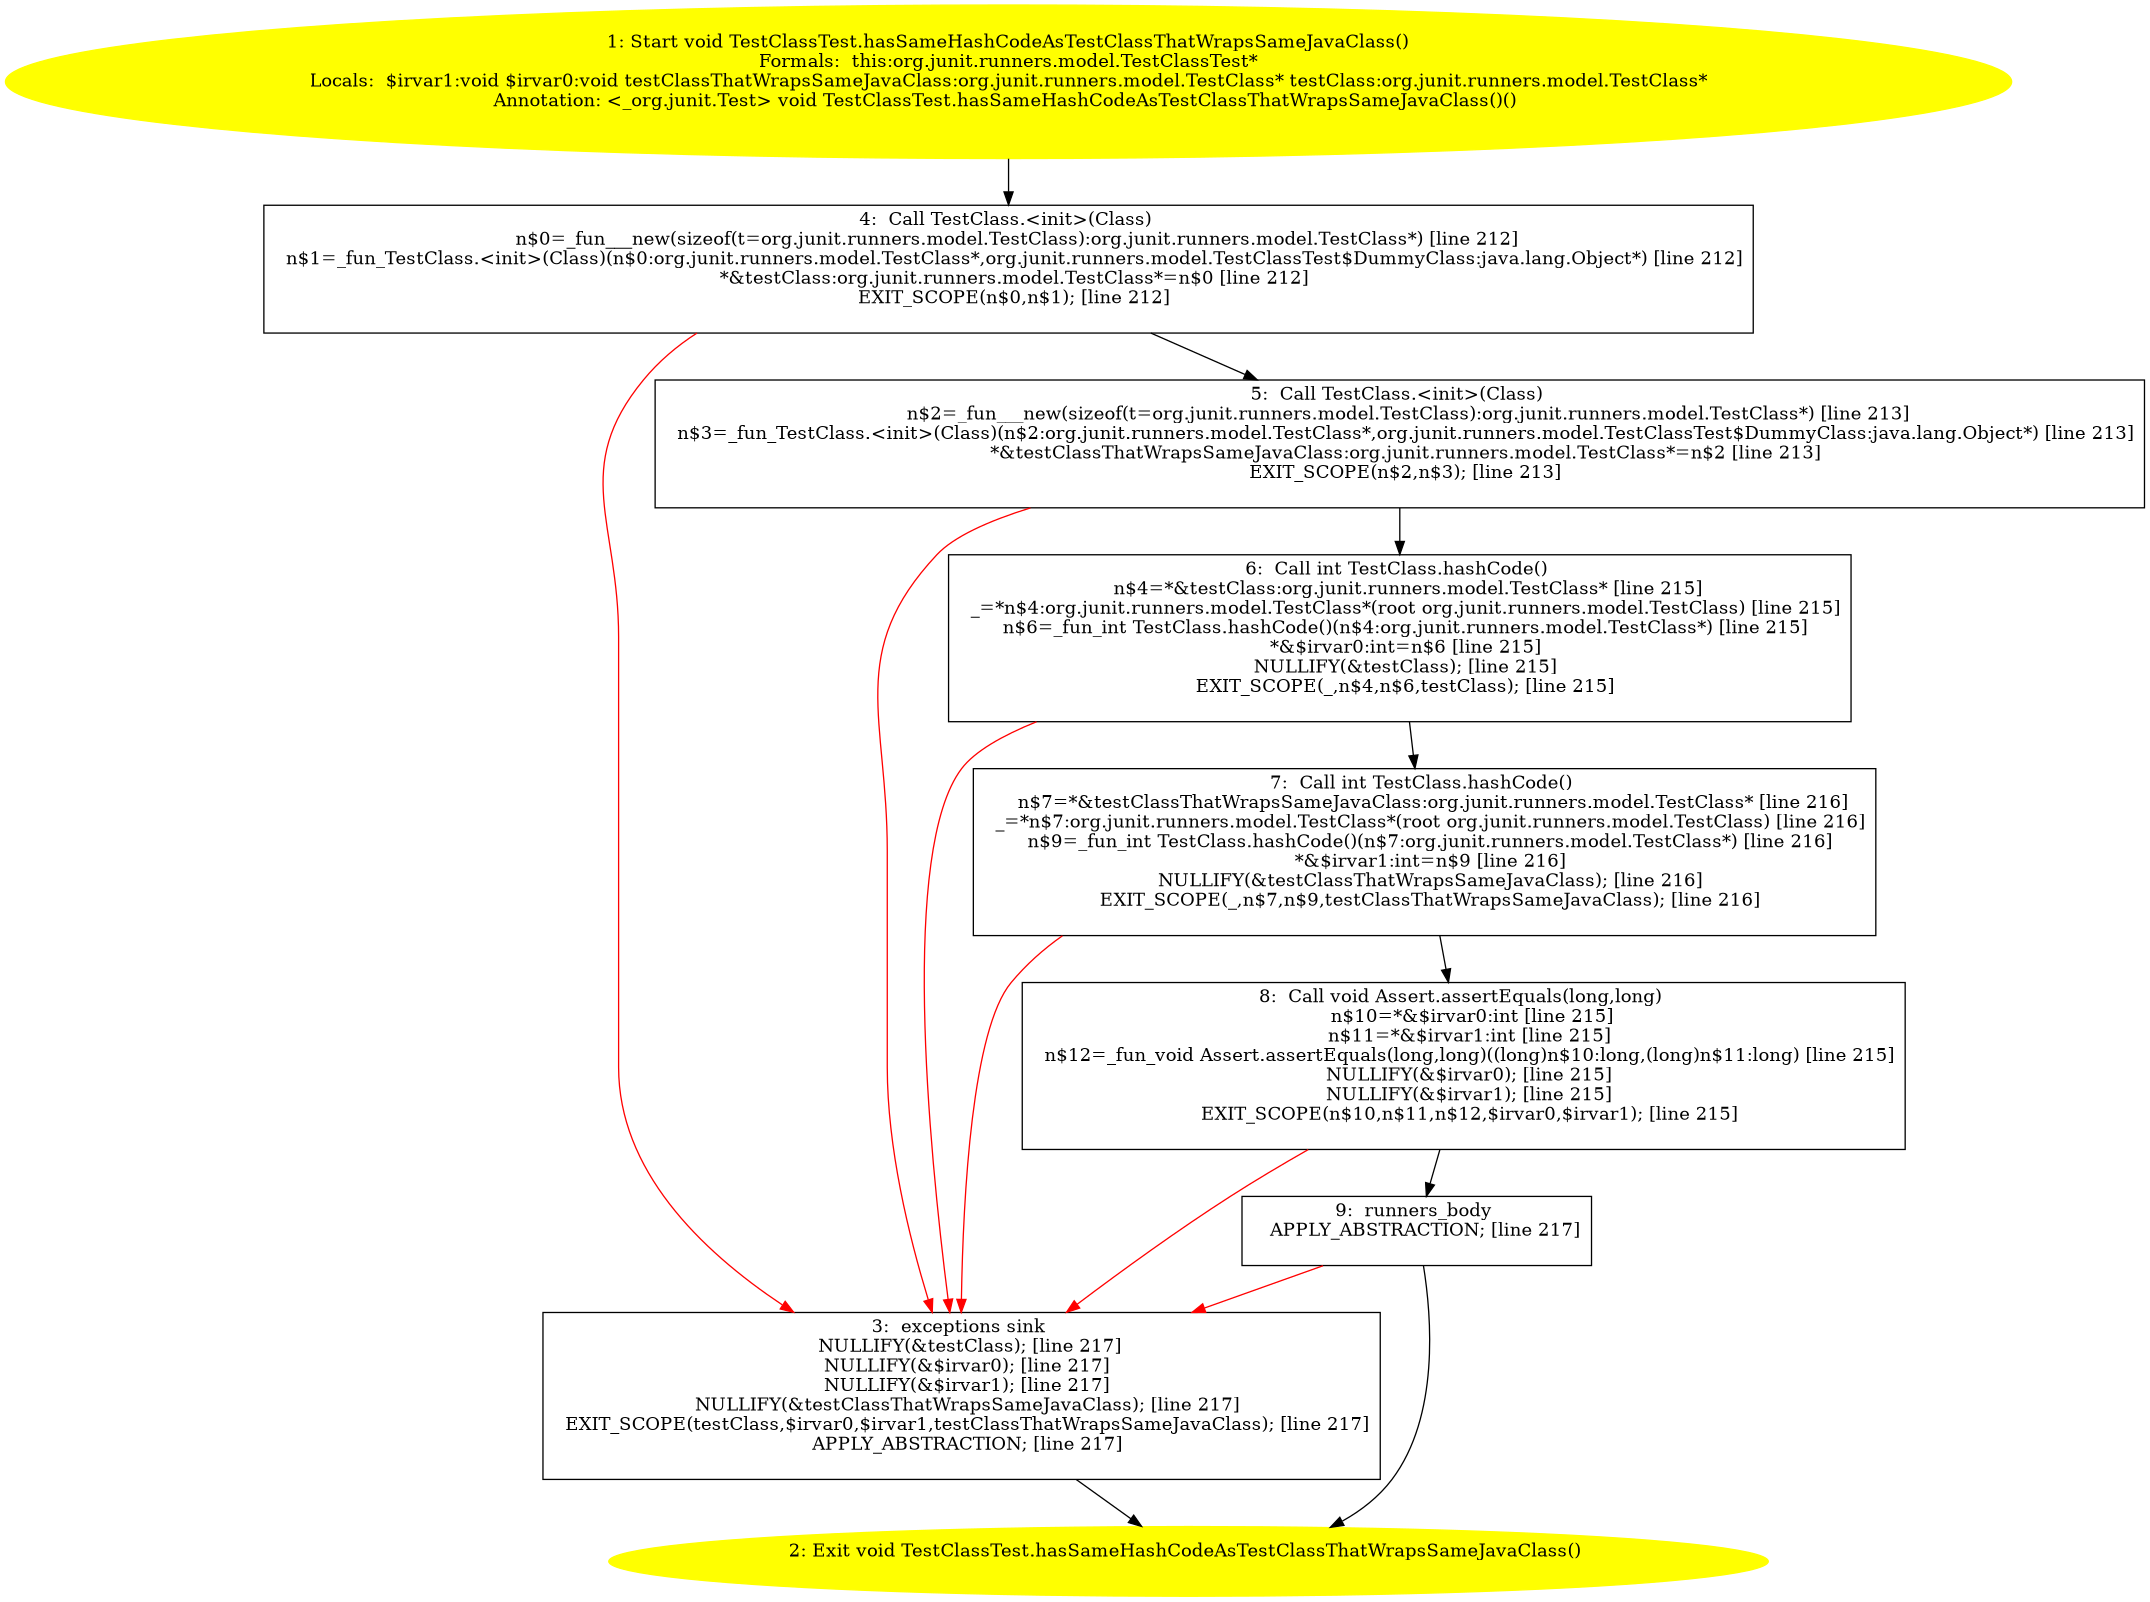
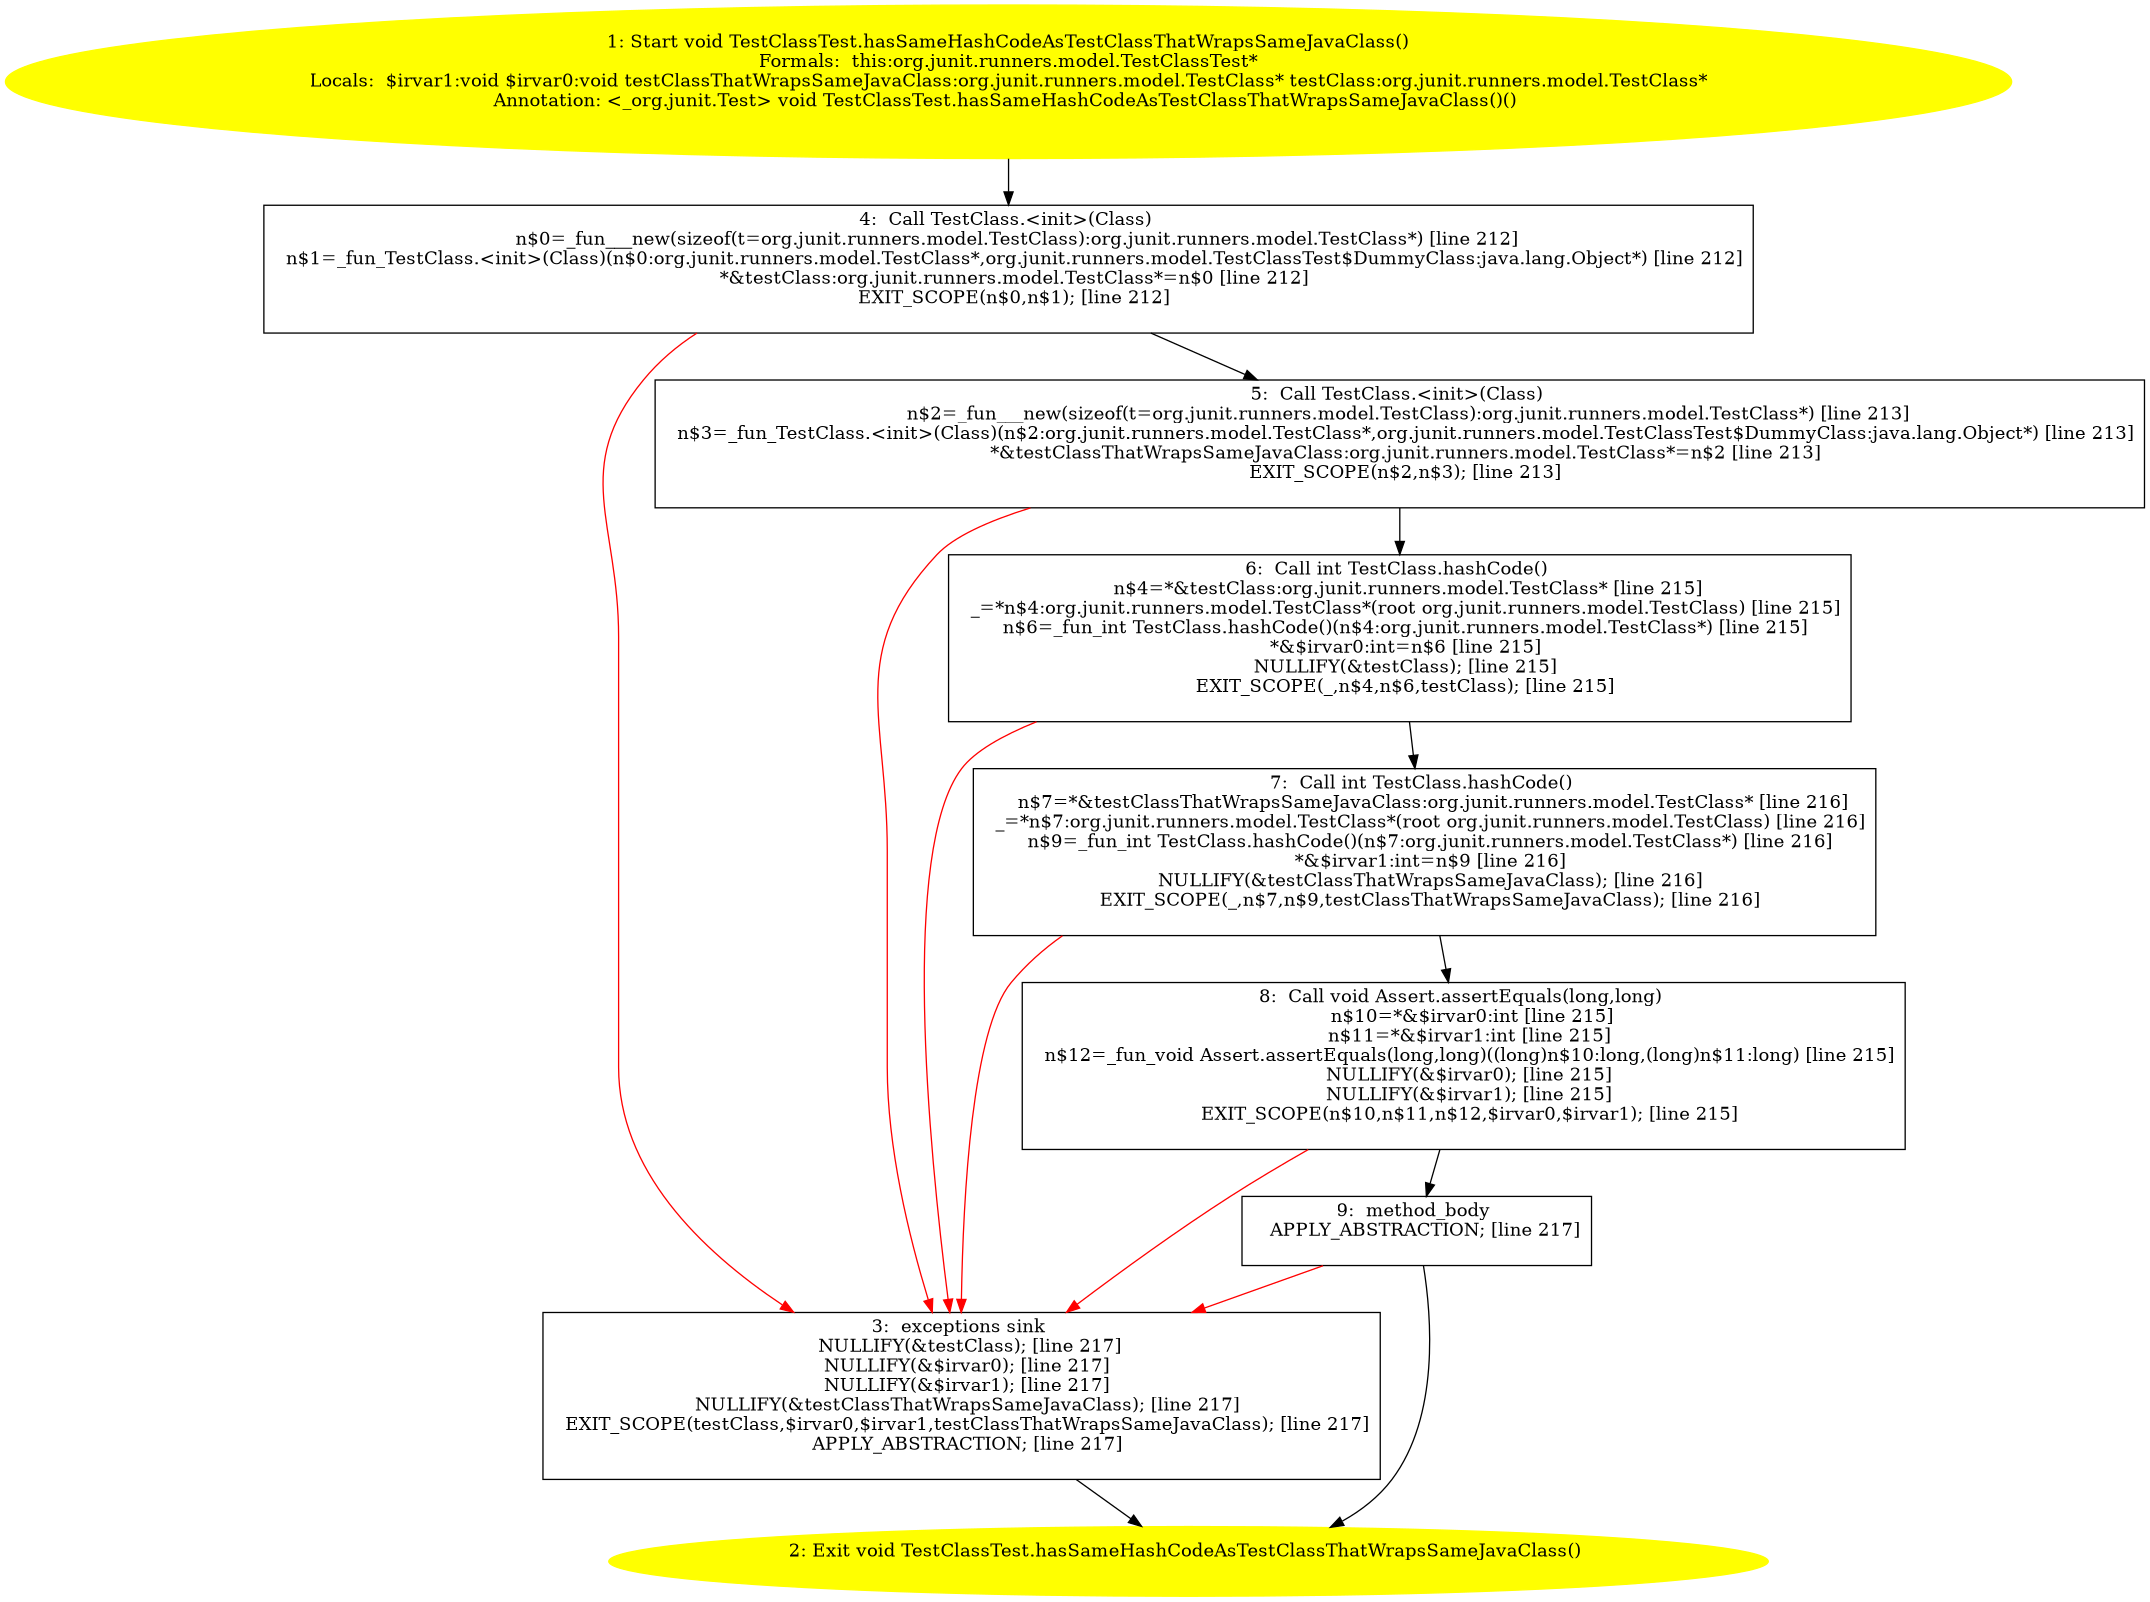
  digraph {
    node [shape=box]
    n1 [color=yellow label="1: Start void TestClassTest.hasSameHashCodeAsTestClassThatWrapsSameJavaClass()\nFormals:  this:org.junit.runners.model.TestClassTest*\nLocals:  $irvar1:void $irvar0:void testClassThatWrapsSameJavaClass:org.junit.runners.model.TestClass* testClass:org.junit.runners.model.TestClass*\nAnnotation: <_org.junit.Test> void TestClassTest.hasSameHashCodeAsTestClassThatWrapsSameJavaClass()() \n  " style=filled shape=""]
    n2 [label="4:  Call TestClass.<init>(Class) \n   n$0=_fun___new(sizeof(t=org.junit.runners.model.TestClass):org.junit.runners.model.TestClass*) [line 212]\n  n$1=_fun_TestClass.<init>(Class)(n$0:org.junit.runners.model.TestClass*,org.junit.runners.model.TestClassTest$DummyClass:java.lang.Object*) [line 212]\n  *&testClass:org.junit.runners.model.TestClass*=n$0 [line 212]\n  EXIT_SCOPE(n$0,n$1); [line 212]\n "]
    n3 [label="3:  exceptions sink \n   NULLIFY(&testClass); [line 217]\n  NULLIFY(&$irvar0); [line 217]\n  NULLIFY(&$irvar1); [line 217]\n  NULLIFY(&testClassThatWrapsSameJavaClass); [line 217]\n  EXIT_SCOPE(testClass,$irvar0,$irvar1,testClassThatWrapsSameJavaClass); [line 217]\n  APPLY_ABSTRACTION; [line 217]\n "]
    n4 [label="5:  Call TestClass.<init>(Class) \n   n$2=_fun___new(sizeof(t=org.junit.runners.model.TestClass):org.junit.runners.model.TestClass*) [line 213]\n  n$3=_fun_TestClass.<init>(Class)(n$2:org.junit.runners.model.TestClass*,org.junit.runners.model.TestClassTest$DummyClass:java.lang.Object*) [line 213]\n  *&testClassThatWrapsSameJavaClass:org.junit.runners.model.TestClass*=n$2 [line 213]\n  EXIT_SCOPE(n$2,n$3); [line 213]\n "]
    n5 [color=yellow label="2: Exit void TestClassTest.hasSameHashCodeAsTestClassThatWrapsSameJavaClass() \n  " style=filled shape=""]
    n6 [label="6:  Call int TestClass.hashCode() \n   n$4=*&testClass:org.junit.runners.model.TestClass* [line 215]\n  _=*n$4:org.junit.runners.model.TestClass*(root org.junit.runners.model.TestClass) [line 215]\n  n$6=_fun_int TestClass.hashCode()(n$4:org.junit.runners.model.TestClass*) [line 215]\n  *&$irvar0:int=n$6 [line 215]\n  NULLIFY(&testClass); [line 215]\n  EXIT_SCOPE(_,n$4,n$6,testClass); [line 215]\n "]
    n7 [label="7:  Call int TestClass.hashCode() \n   n$7=*&testClassThatWrapsSameJavaClass:org.junit.runners.model.TestClass* [line 216]\n  _=*n$7:org.junit.runners.model.TestClass*(root org.junit.runners.model.TestClass) [line 216]\n  n$9=_fun_int TestClass.hashCode()(n$7:org.junit.runners.model.TestClass*) [line 216]\n  *&$irvar1:int=n$9 [line 216]\n  NULLIFY(&testClassThatWrapsSameJavaClass); [line 216]\n  EXIT_SCOPE(_,n$7,n$9,testClassThatWrapsSameJavaClass); [line 216]\n "]
    n8 [label="8:  Call void Assert.assertEquals(long,long) \n   n$10=*&$irvar0:int [line 215]\n  n$11=*&$irvar1:int [line 215]\n  n$12=_fun_void Assert.assertEquals(long,long)((long)n$10:long,(long)n$11:long) [line 215]\n  NULLIFY(&$irvar0); [line 215]\n  NULLIFY(&$irvar1); [line 215]\n  EXIT_SCOPE(n$10,n$11,n$12,$irvar0,$irvar1); [line 215]\n "]
-   n9 [label="9:  runners_body \n   APPLY_ABSTRACTION; [line 217]\n "]
+   n9 [label="9:  method_body \n   APPLY_ABSTRACTION; [line 217]\n "]
    n1 -> n2
    n2 -> n3 [color=red]
    n2 -> n4
    n3 -> n5
    n4 -> n3 [color=red]
    n4 -> n6
    n6 -> n3 [color=red]
    n6 -> n7
    n7 -> n3 [color=red]
    n7 -> n8
    n8 -> n3 [color=red]
    n8 -> n9
    n9 -> n3 [color=red]
    n9 -> n5
  }
